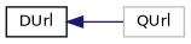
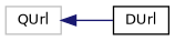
  digraph {
    rankdir=LR
    node [fillcolor=white fontname=Helvetica fontsize=10 shape=record style=filled]
    n1 [color=grey75 height=0.2 label=QUrl width=0.4]
    n2 [color=black height=0.2 label=DUrl width=0.4]
-   n2 -> n1 [color=midnightblue dir=back fontname=Helvetica fontsize=10 labelfontname=Helvetica labelfontsize=10 style=solid]
+   n1 -> n2 [color=midnightblue dir=back fontname=Helvetica fontsize=10 labelfontname=Helvetica labelfontsize=10 style=solid]
  }
